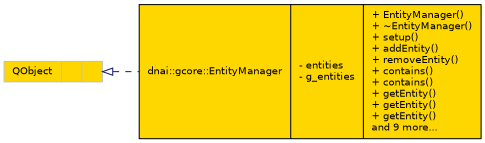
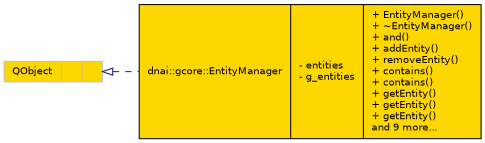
  digraph {
    rankdir=LR
    node [fillcolor=gold fontname=Helvetica fontsize=10 shape=record style=filled]
-   n1 [color=black fontcolor=black height=0.2 label="{dnai::gcore::EntityManager\n|- entities\l- g_entities\l|+ EntityManager()\l+ ~EntityManager()\l+ setup()\l+ addEntity()\l+ removeEntity()\l+ contains()\l+ contains()\l+ getEntity()\l+ getEntity()\l+ getEntity()\land 9 more...\l}" width=0.4]
+   n1 [color=black fontcolor=black height=0.2 label="{dnai::gcore::EntityManager\n|- entities\l- g_entities\l|+ EntityManager()\l+ ~EntityManager()\l+ and()\l+ addEntity()\l+ removeEntity()\l+ contains()\l+ contains()\l+ getEntity()\l+ getEntity()\l+ getEntity()\land 9 more...\l}" width=0.4]
    n2 [color=grey75 height=0.2 label="{QObject\n||}" width=0.4]
    n2 -> n1 [arrowtail=onormal color=midnightblue dir=back fontname=Helvetica fontsize=10 labelfontname=Helvetica labelfontsize=10 style=dashed]
  }
